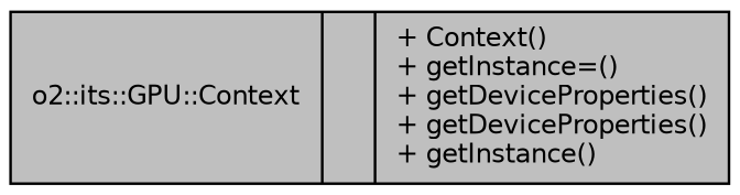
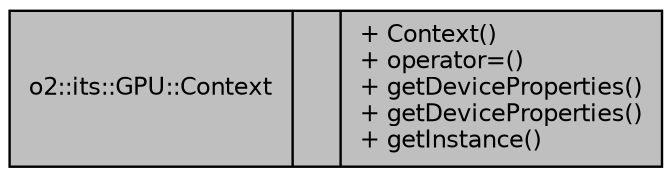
  digraph {
    rankdir=LR
-   n1 [color=black fillcolor=grey75 fontcolor=black fontname=Helvetica fontsize=10 height=0.2 label="{o2::its::GPU::Context\n||+ Context()\l+ getInstance=()\l+ getDeviceProperties()\l+ getDeviceProperties()\l+ getInstance()\l}" shape=record style=filled width=0.4]
+   n1 [color=black fillcolor=grey75 fontcolor=black fontname=Helvetica fontsize=10 height=0.2 label="{o2::its::GPU::Context\n||+ Context()\l+ operator=()\l+ getDeviceProperties()\l+ getDeviceProperties()\l+ getInstance()\l}" shape=record style=filled width=0.4]
  }
